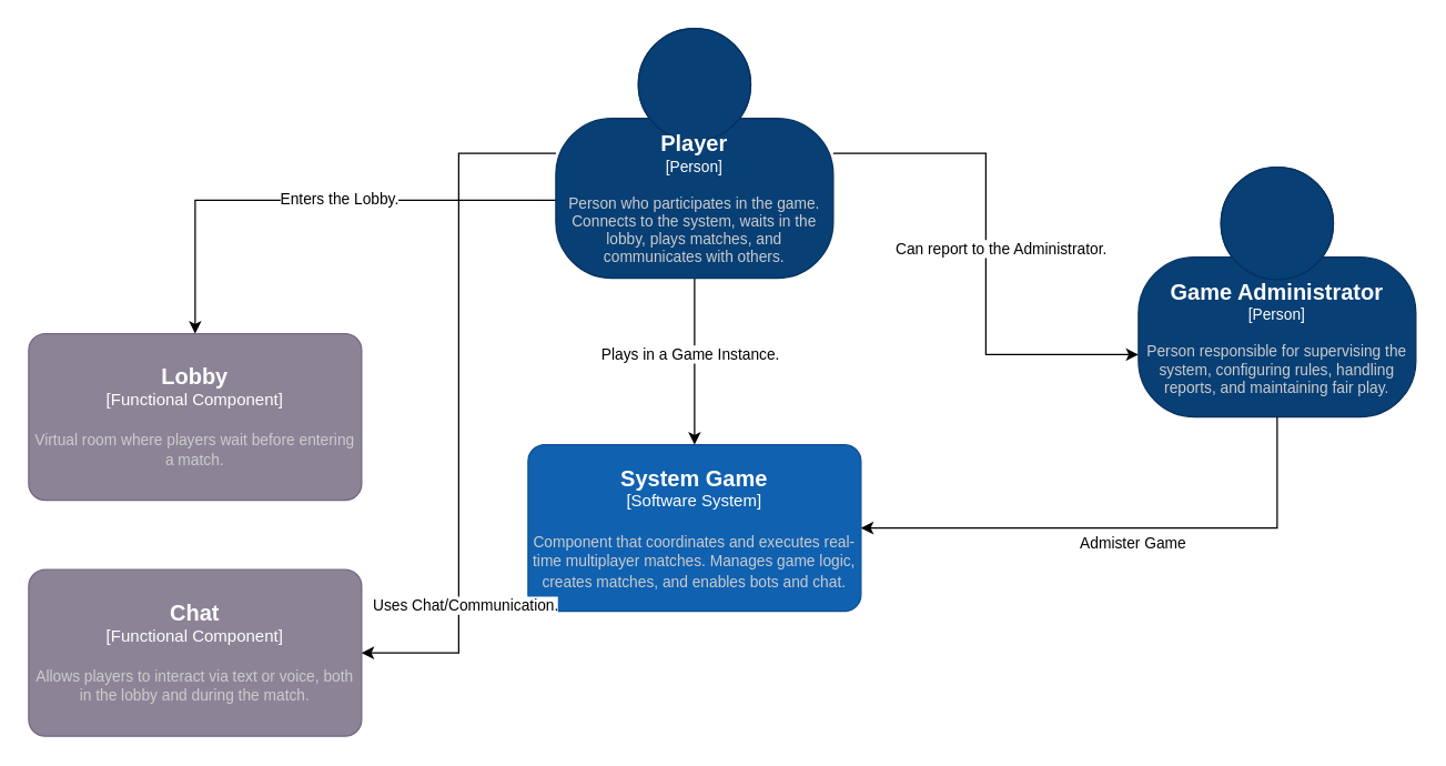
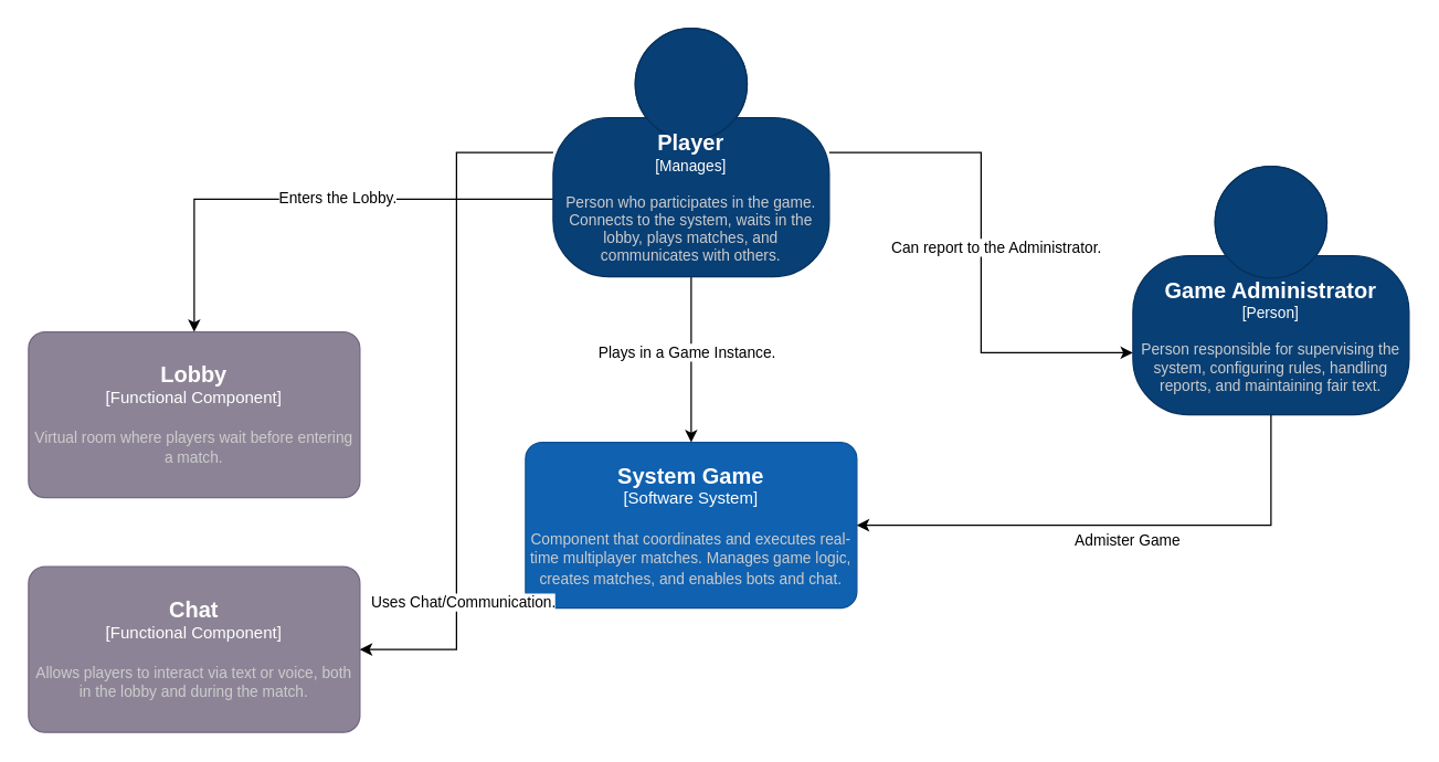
  <mxCell id="0" />
  <mxCell id="1" parent="0" />
  <mxCell id="2" value="&lt;font style=&quot;font-size: 16px&quot;&gt;&lt;b&gt;System Game&lt;/b&gt;&lt;/font&gt;&lt;div&gt;[Software System]&lt;/div&gt;&lt;br&gt;&lt;div&gt;&lt;font style=&quot;font-size: 11px&quot;&gt;&lt;font color=&quot;#cccccc&quot;&gt; Component that coordinates and executes real-time multiplayer matches. Manages game logic, creates matches, and enables bots and chat.&lt;/font&gt;&lt;/div&gt;" style="rounded=1;whiteSpace=wrap;html=1;labelBackgroundColor=none;fillColor=#1061B0;fontColor=#ffffff;align=center;arcSize=10;strokeColor=#0D5091;metaEdit=1;resizable=0;points=[[0.25,0,0],[0.5,0,0],[0.75,0,0],[1,0.25,0],[1,0.5,0],[1,0.75,0],[0.75,1,0],[0.5,1,0],[0.25,1,0],[0,0.75,0],[0,0.5,0],[0,0.25,0]];" vertex="1" parent="1"><mxGeometry x="380" y="320" width="240" height="120" as="geometry" /></mxCell>
- <mxCell id="3" value="&lt;font style=&quot;font-size: 16px&quot;&gt;&lt;b&gt;Game Administrator&lt;/b&gt;&lt;/font&gt;&lt;div&gt;[Person]&lt;/div&gt;&lt;br&gt;&lt;div&gt;&lt;font style=&quot;font-size: 11px&quot;&gt;&lt;font color=&quot;#cccccc&quot;&gt;Person responsible for supervising the system, configuring rules, handling reports, and maintaining fair play.&lt;/font&gt;&lt;/div&gt;" style="html=1;fontSize=11;dashed=0;whiteSpace=wrap;fillColor=#083F75;strokeColor=#06315C;fontColor=#ffffff;shape=mxgraph.c4.person2;align=center;metaEdit=1;points=[[0.5,0,0],[1,0.5,0],[1,0.75,0],[0.75,1,0],[0.5,1,0],[0.25,1,0],[0,0.75,0],[0,0.5,0]];resizable=0;" vertex="1" parent="1"><mxGeometry x="820" y="120" width="200" height="180" as="geometry" /></mxCell>
+ <mxCell id="3" value="&lt;font style=&quot;font-size: 16px&quot;&gt;&lt;b&gt;Game Administrator&lt;/b&gt;&lt;/font&gt;&lt;div&gt;[Person]&lt;/div&gt;&lt;br&gt;&lt;div&gt;&lt;font style=&quot;font-size: 11px&quot;&gt;&lt;font color=&quot;#cccccc&quot;&gt;Person responsible for supervising the system, configuring rules, handling reports, and maintaining fair text.&lt;/font&gt;&lt;/div&gt;" style="html=1;fontSize=11;dashed=0;whiteSpace=wrap;fillColor=#083F75;strokeColor=#06315C;fontColor=#ffffff;shape=mxgraph.c4.person2;align=center;metaEdit=1;points=[[0.5,0,0],[1,0.5,0],[1,0.75,0],[0.75,1,0],[0.5,1,0],[0.25,1,0],[0,0.75,0],[0,0.5,0]];resizable=0;" vertex="1" parent="1"><mxGeometry x="820" y="120" width="200" height="180" as="geometry" /></mxCell>
  <mxCell id="4" style="edgeStyle=orthogonalEdgeStyle;rounded=0;orthogonalLoop=1;jettySize=auto;html=1;" edge="1" parent="1" source="6" target="2"><mxGeometry relative="1" as="geometry" /></mxCell>
  <mxCell id="5" value="Plays in a Game Instance." style="edgeLabel;html=1;align=center;verticalAlign=middle;resizable=0;points=[];" vertex="1" connectable="0" parent="4"><mxGeometry x="-0.105" y="-4" relative="1" as="geometry"><mxPoint as="offset" /></mxGeometry></mxCell>
- <mxCell id="6" value="&lt;font style=&quot;font-size: 16px&quot;&gt;&lt;b&gt;Player &lt;/b&gt;&lt;/font&gt;&lt;div&gt;[Person]&lt;/div&gt;&lt;br&gt;&lt;div&gt;&lt;font style=&quot;font-size: 11px&quot;&gt;&lt;font color=&quot;#cccccc&quot;&gt;Person who participates in the game. Connects to the system, waits in the lobby, plays matches, and communicates with others.&lt;/font&gt;&lt;/div&gt;" style="html=1;fontSize=11;dashed=0;whiteSpace=wrap;fillColor=#083F75;strokeColor=#06315C;fontColor=#ffffff;shape=mxgraph.c4.person2;align=center;metaEdit=1;points=[[0.5,0,0],[1,0.5,0],[1,0.75,0],[0.75,1,0],[0.5,1,0],[0.25,1,0],[0,0.75,0],[0,0.5,0]];resizable=0;" vertex="1" parent="1"><mxGeometry x="400" y="20" width="200" height="180" as="geometry" /></mxCell>
+ <mxCell id="6" value="&lt;font style=&quot;font-size: 16px&quot;&gt;&lt;b&gt;Player &lt;/b&gt;&lt;/font&gt;&lt;div&gt;[Manages]&lt;/div&gt;&lt;br&gt;&lt;div&gt;&lt;font style=&quot;font-size: 11px&quot;&gt;&lt;font color=&quot;#cccccc&quot;&gt;Person who participates in the game. Connects to the system, waits in the lobby, plays matches, and communicates with others.&lt;/font&gt;&lt;/div&gt;" style="html=1;fontSize=11;dashed=0;whiteSpace=wrap;fillColor=#083F75;strokeColor=#06315C;fontColor=#ffffff;shape=mxgraph.c4.person2;align=center;metaEdit=1;points=[[0.5,0,0],[1,0.5,0],[1,0.75,0],[0.75,1,0],[0.5,1,0],[0.25,1,0],[0,0.75,0],[0,0.5,0]];resizable=0;" vertex="1" parent="1"><mxGeometry x="400" y="20" width="200" height="180" as="geometry" /></mxCell>
  <mxCell id="7" value="&lt;font style=&quot;font-size: 16px&quot;&gt;&lt;b&gt;Lobby&lt;/b&gt;&lt;/font&gt;&lt;div&gt;[Functional Component]&lt;/div&gt;&lt;br&gt;&lt;div&gt;&lt;font style=&quot;font-size: 11px&quot;&gt;&lt;font color=&quot;#cccccc&quot;&gt;Virtual room where players wait before entering a match.&lt;/font&gt;&lt;/div&gt;" style="rounded=1;whiteSpace=wrap;html=1;labelBackgroundColor=none;fillColor=#8C8496;fontColor=#ffffff;align=center;arcSize=10;strokeColor=#736782;metaEdit=1;resizable=0;points=[[0.25,0,0],[0.5,0,0],[0.75,0,0],[1,0.25,0],[1,0.5,0],[1,0.75,0],[0.75,1,0],[0.5,1,0],[0.25,1,0],[0,0.75,0],[0,0.5,0],[0,0.25,0]];" vertex="1" parent="1"><mxGeometry x="20" y="240" width="240" height="120" as="geometry" /></mxCell>
  <mxCell id="8" value="&lt;font style=&quot;font-size: 16px&quot;&gt;&lt;b&gt;Chat&lt;/b&gt;&lt;/font&gt;&lt;div&gt;[Functional Component]&lt;/div&gt;&lt;br&gt;&lt;div&gt;&lt;font style=&quot;font-size: 11px&quot;&gt;&lt;font color=&quot;#cccccc&quot;&gt;Allows players to interact via text or voice, both in the lobby and during the match.&lt;/font&gt;&lt;/div&gt;" style="rounded=1;whiteSpace=wrap;html=1;labelBackgroundColor=none;fillColor=#8C8496;fontColor=#ffffff;align=center;arcSize=10;strokeColor=#736782;metaEdit=1;resizable=0;points=[[0.25,0,0],[0.5,0,0],[0.75,0,0],[1,0.25,0],[1,0.5,0],[1,0.75,0],[0.75,1,0],[0.5,1,0],[0.25,1,0],[0,0.75,0],[0,0.5,0],[0,0.25,0]];" vertex="1" parent="1"><mxGeometry x="20" y="410" width="240" height="120" as="geometry" /></mxCell>
  <mxCell id="9" style="edgeStyle=orthogonalEdgeStyle;rounded=0;orthogonalLoop=1;jettySize=auto;html=1;entryX=0.5;entryY=0;entryDx=0;entryDy=0;entryPerimeter=0;exitX=-0.001;exitY=0.688;exitDx=0;exitDy=0;exitPerimeter=0;" edge="1" parent="1" source="6" target="7"><mxGeometry relative="1" as="geometry" /></mxCell>
  <mxCell id="10" value="Enters the Lobby." style="edgeLabel;html=1;align=center;verticalAlign=middle;resizable=0;points=[];" vertex="1" connectable="0" parent="9"><mxGeometry x="-0.126" y="-1" relative="1" as="geometry"><mxPoint as="offset" /></mxGeometry></mxCell>
  <mxCell id="11" style="edgeStyle=orthogonalEdgeStyle;rounded=0;orthogonalLoop=1;jettySize=auto;html=1;entryX=1;entryY=0.5;entryDx=0;entryDy=0;entryPerimeter=0;" edge="1" parent="1" source="6" target="8"><mxGeometry relative="1" as="geometry" /></mxCell>
  <mxCell id="12" value="Uses Chat/Communication." style="edgeLabel;html=1;align=center;verticalAlign=middle;resizable=0;points=[];" vertex="1" connectable="0" parent="11"><mxGeometry x="0.331" y="4" relative="1" as="geometry"><mxPoint y="62" as="offset" /></mxGeometry></mxCell>
  <mxCell id="13" style="edgeStyle=orthogonalEdgeStyle;rounded=0;orthogonalLoop=1;jettySize=auto;html=1;entryX=0;entryY=0.75;entryDx=0;entryDy=0;entryPerimeter=0;" edge="1" parent="1" source="6" target="3"><mxGeometry relative="1" as="geometry" /></mxCell>
  <mxCell id="14" value="Can report to the Administrator." style="edgeLabel;html=1;align=center;verticalAlign=middle;resizable=0;points=[];" vertex="1" connectable="0" parent="13"><mxGeometry x="-0.024" y="-4" relative="1" as="geometry"><mxPoint x="14" as="offset" /></mxGeometry></mxCell>
  <mxCell id="15" style="edgeStyle=orthogonalEdgeStyle;rounded=0;orthogonalLoop=1;jettySize=auto;html=1;entryX=1;entryY=0.5;entryDx=0;entryDy=0;entryPerimeter=0;exitX=0.5;exitY=1;exitDx=0;exitDy=0;exitPerimeter=0;" edge="1" parent="1" source="3" target="2"><mxGeometry relative="1" as="geometry"><mxPoint y="420" as="sourcePoint" x="750" /><mxPoint x="940" y="465" as="targetPoint" /></mxGeometry></mxCell>
  <mxCell id="16" value="Admister Game" style="edgeLabel;html=1;align=center;verticalAlign=middle;resizable=0;points=[];" vertex="1" connectable="0" parent="15"><mxGeometry x="-0.024" y="-4" relative="1" as="geometry"><mxPoint y="14" as="offset" /></mxGeometry></mxCell>
